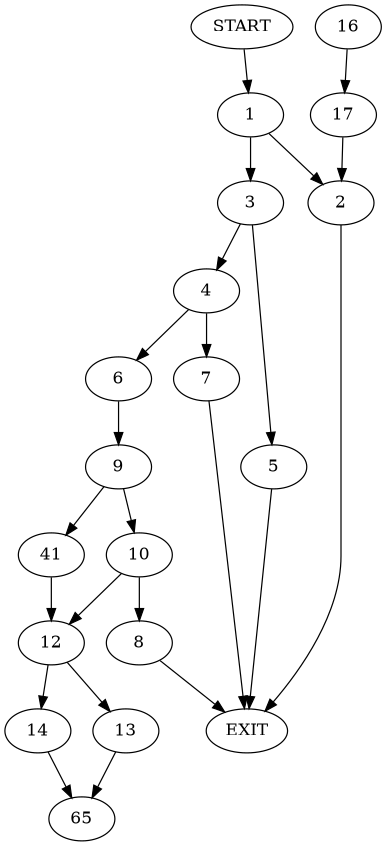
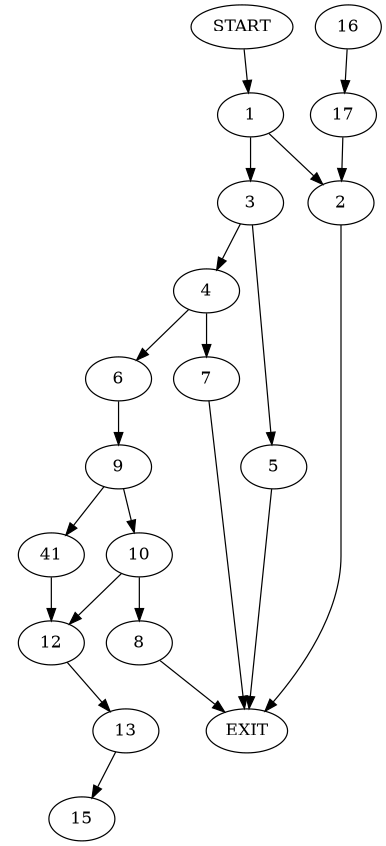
  digraph {
    n1 [label=START]
    1
    2
    3
    n5 [label=EXIT]
    4
    5
    6
    7
    9
    8
    10
    n13 [label=41]
    12
    13
-   14
-   15 [label=65]
+   15
    16
    17
    n1 -> 1
    1 -> 2
    1 -> 3
    2 -> n5
    3 -> 4
    3 -> 5
    4 -> 6
    4 -> 7
    5 -> n5
    6 -> 9
    7 -> n5
    9 -> 10
    9 -> n13
    8 -> n5
    10 -> 8
    10 -> 12
    n13 -> 12
    12 -> 13
-   12 -> 14
    13 -> 15
-   14 -> 15
    16 -> 17
    17 -> 2
  }
